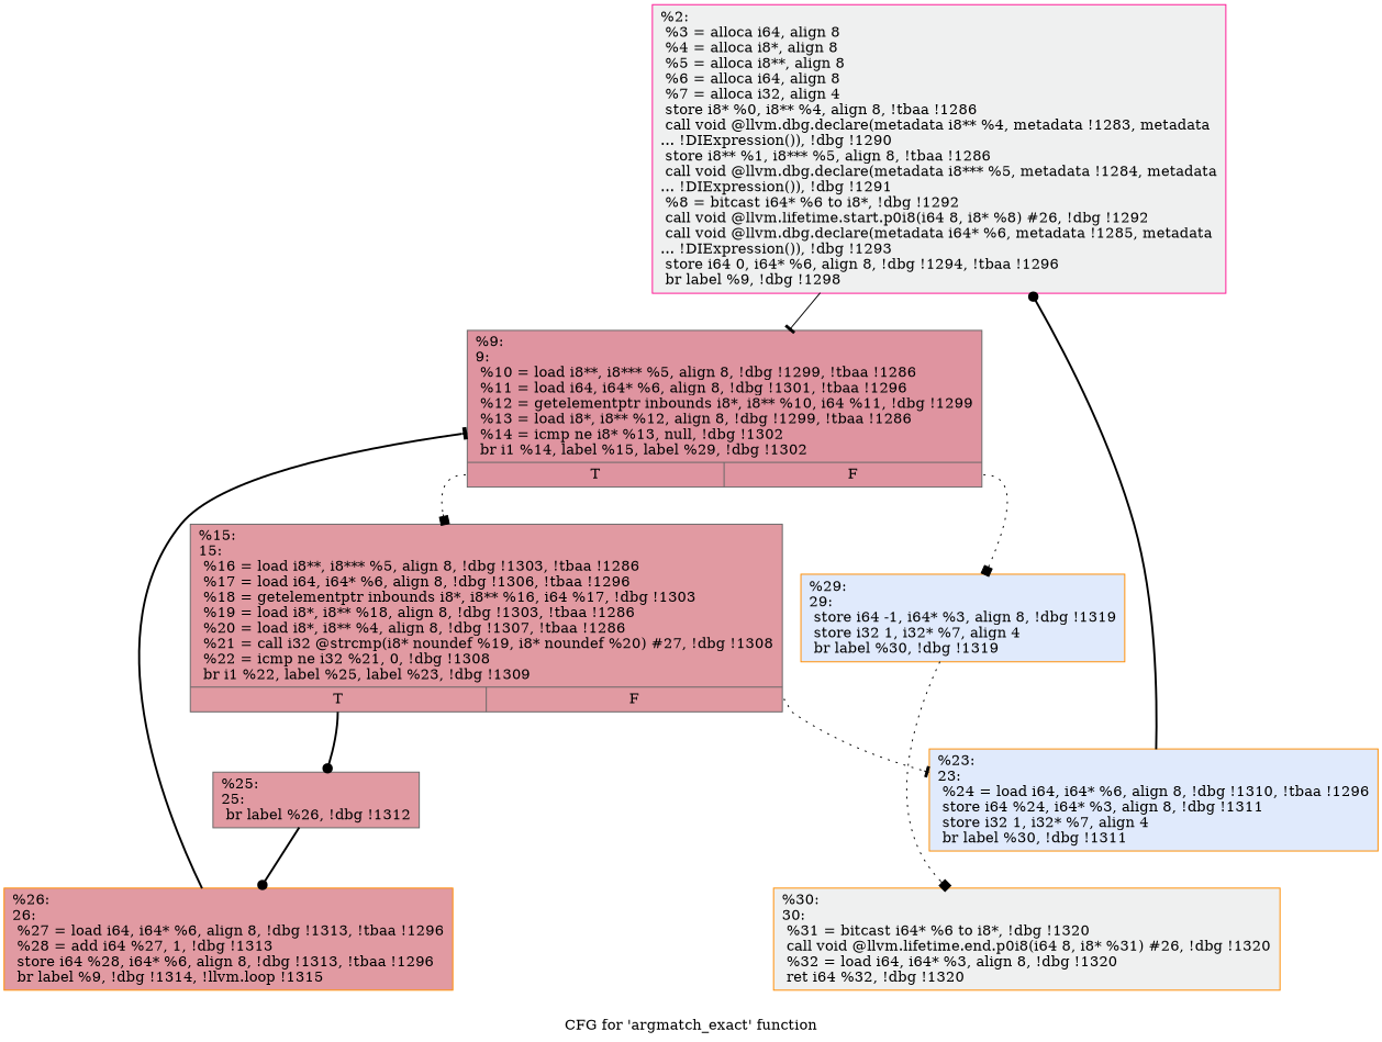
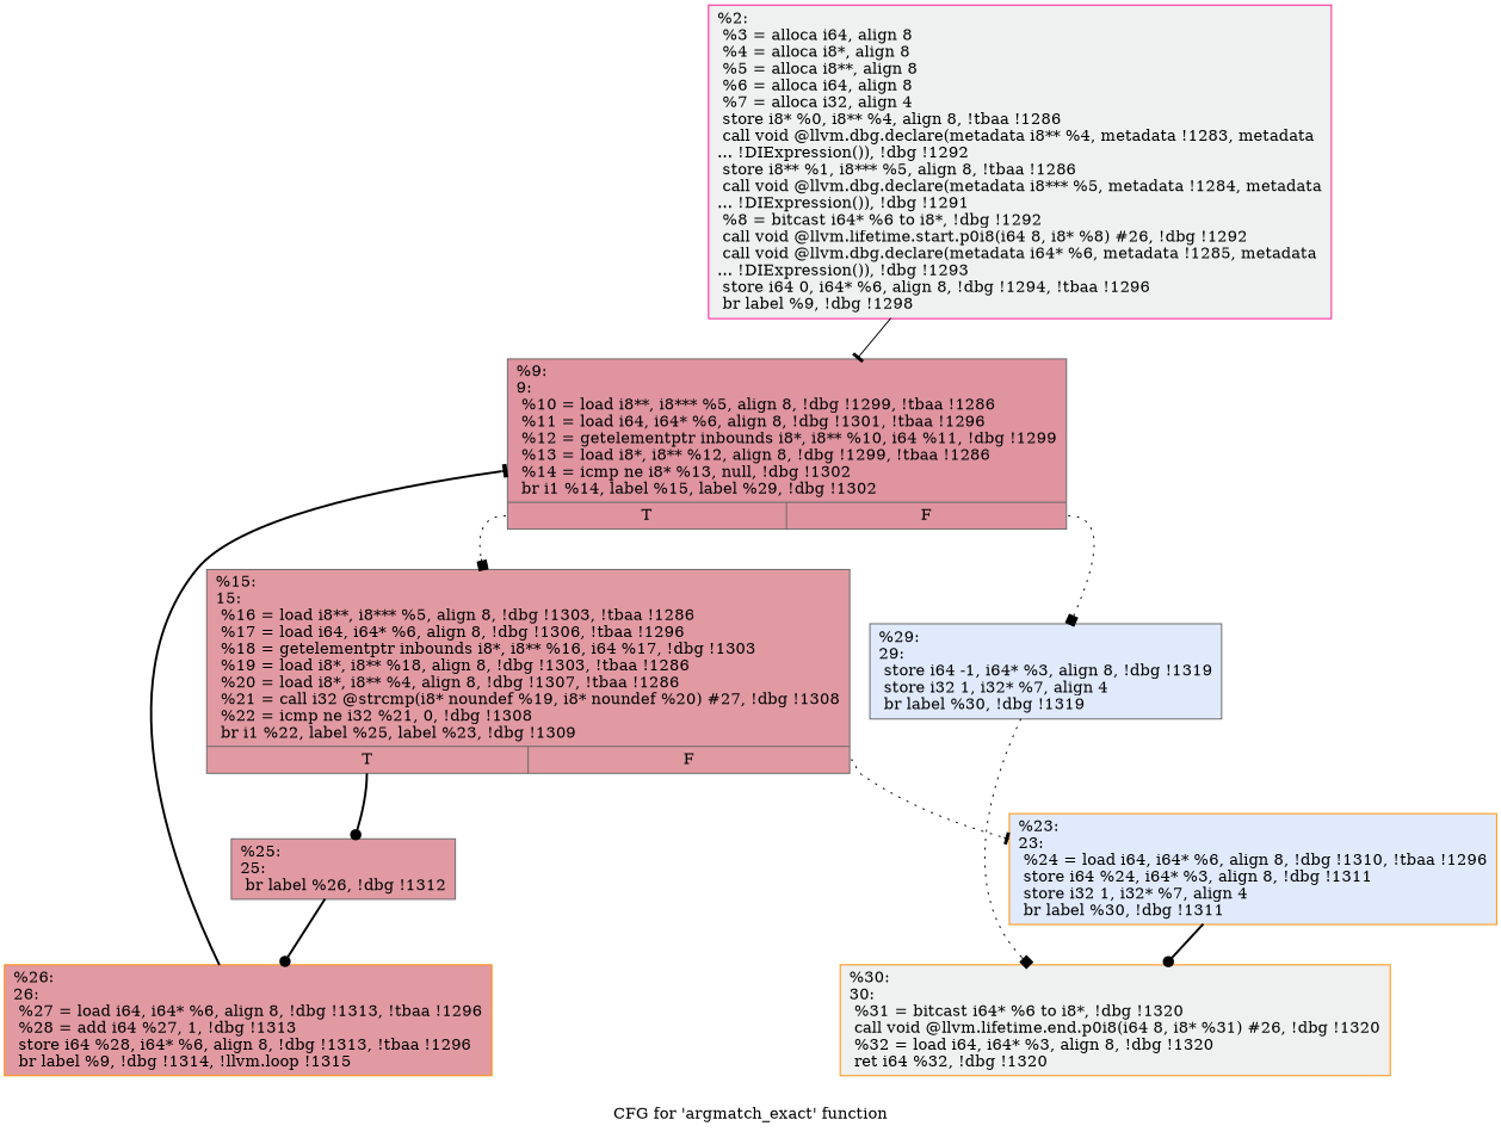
  digraph {
    label="CFG for 'argmatch_exact' function"
    node [color=darkorange fillcolor="#bb1b2c70" shape=record style=filled]
    edge [arrowhead=tee style=dotted]
-   n1 [color=deeppink fillcolor="#dbdcde70" label="{%2:\l  %3 = alloca i64, align 8\l  %4 = alloca i8*, align 8\l  %5 = alloca i8**, align 8\l  %6 = alloca i64, align 8\l  %7 = alloca i32, align 4\l  store i8* %0, i8** %4, align 8, !tbaa !1286\l  call void @llvm.dbg.declare(metadata i8** %4, metadata !1283, metadata\l... !DIExpression()), !dbg !1290\l  store i8** %1, i8*** %5, align 8, !tbaa !1286\l  call void @llvm.dbg.declare(metadata i8*** %5, metadata !1284, metadata\l... !DIExpression()), !dbg !1291\l  %8 = bitcast i64* %6 to i8*, !dbg !1292\l  call void @llvm.lifetime.start.p0i8(i64 8, i8* %8) #26, !dbg !1292\l  call void @llvm.dbg.declare(metadata i64* %6, metadata !1285, metadata\l... !DIExpression()), !dbg !1293\l  store i64 0, i64* %6, align 8, !dbg !1294, !tbaa !1296\l  br label %9, !dbg !1298\l}"]
+   n1 [color=deeppink fillcolor="#dbdcde70" label="{%2:\l  %3 = alloca i64, align 8\l  %4 = alloca i8*, align 8\l  %5 = alloca i8**, align 8\l  %6 = alloca i64, align 8\l  %7 = alloca i32, align 4\l  store i8* %0, i8** %4, align 8, !tbaa !1286\l  call void @llvm.dbg.declare(metadata i8** %4, metadata !1283, metadata\l... !DIExpression()), !dbg !1292\l  store i8** %1, i8*** %5, align 8, !tbaa !1286\l  call void @llvm.dbg.declare(metadata i8*** %5, metadata !1284, metadata\l... !DIExpression()), !dbg !1291\l  %8 = bitcast i64* %6 to i8*, !dbg !1292\l  call void @llvm.lifetime.start.p0i8(i64 8, i8* %8) #26, !dbg !1292\l  call void @llvm.dbg.declare(metadata i64* %6, metadata !1285, metadata\l... !DIExpression()), !dbg !1293\l  store i64 0, i64* %6, align 8, !dbg !1294, !tbaa !1296\l  br label %9, !dbg !1298\l}"]
    n2 [color=gray40 fillcolor="#b70d2870" label="{%9:\l9:                                                \l  %10 = load i8**, i8*** %5, align 8, !dbg !1299, !tbaa !1286\l  %11 = load i64, i64* %6, align 8, !dbg !1301, !tbaa !1296\l  %12 = getelementptr inbounds i8*, i8** %10, i64 %11, !dbg !1299\l  %13 = load i8*, i8** %12, align 8, !dbg !1299, !tbaa !1286\l  %14 = icmp ne i8* %13, null, !dbg !1302\l  br i1 %14, label %15, label %29, !dbg !1302\l|{<s0>T|<s1>F}}"]
    n3 [color=gray40 label="{%15:\l15:                                               \l  %16 = load i8**, i8*** %5, align 8, !dbg !1303, !tbaa !1286\l  %17 = load i64, i64* %6, align 8, !dbg !1306, !tbaa !1296\l  %18 = getelementptr inbounds i8*, i8** %16, i64 %17, !dbg !1303\l  %19 = load i8*, i8** %18, align 8, !dbg !1303, !tbaa !1286\l  %20 = load i8*, i8** %4, align 8, !dbg !1307, !tbaa !1286\l  %21 = call i32 @strcmp(i8* noundef %19, i8* noundef %20) #27, !dbg !1308\l  %22 = icmp ne i32 %21, 0, !dbg !1308\l  br i1 %22, label %25, label %23, !dbg !1309\l|{<s0>T|<s1>F}}"]
-   n4 [fillcolor="#b9d0f970" label="{%29:\l29:                                               \l  store i64 -1, i64* %3, align 8, !dbg !1319\l  store i32 1, i32* %7, align 4\l  br label %30, !dbg !1319\l}"]
+   n4 [color=gray40 fillcolor="#b9d0f970" label="{%29:\l29:                                               \l  store i64 -1, i64* %3, align 8, !dbg !1319\l  store i32 1, i32* %7, align 4\l  br label %30, !dbg !1319\l}"]
    n5 [color=gray40 label="{%25:\l25:                                               \l  br label %26, !dbg !1312\l}"]
    n6 [fillcolor="#b9d0f970" label="{%23:\l23:                                               \l  %24 = load i64, i64* %6, align 8, !dbg !1310, !tbaa !1296\l  store i64 %24, i64* %3, align 8, !dbg !1311\l  store i32 1, i32* %7, align 4\l  br label %30, !dbg !1311\l}"]
    n7 [fillcolor="#dbdcde70" label="{%30:\l30:                                               \l  %31 = bitcast i64* %6 to i8*, !dbg !1320\l  call void @llvm.lifetime.end.p0i8(i64 8, i8* %31) #26, !dbg !1320\l  %32 = load i64, i64* %3, align 8, !dbg !1320\l  ret i64 %32, !dbg !1320\l}"]
    n8 [label="{%26:\l26:                                               \l  %27 = load i64, i64* %6, align 8, !dbg !1313, !tbaa !1296\l  %28 = add i64 %27, 1, !dbg !1313\l  store i64 %28, i64* %6, align 8, !dbg !1313, !tbaa !1296\l  br label %9, !dbg !1314, !llvm.loop !1315\l}"]
    n1 -> n2 [style=solid]
    n2 -> n3 [arrowhead=box tailport=s0]
    n2 -> n4 [arrowhead=box tailport=s1]
    n3 -> n5 [arrowhead=dot style=bold tailport=s0]
    n3 -> n6 [tailport=s1]
    n4 -> n7 [arrowhead=box]
    n5 -> n8 [arrowhead=dot style=bold]
-   n6 -> n1 [arrowhead=dot style=bold]
+   n6 -> n7 [arrowhead=dot style=bold]
    n8 -> n2 [style=bold]
  }
